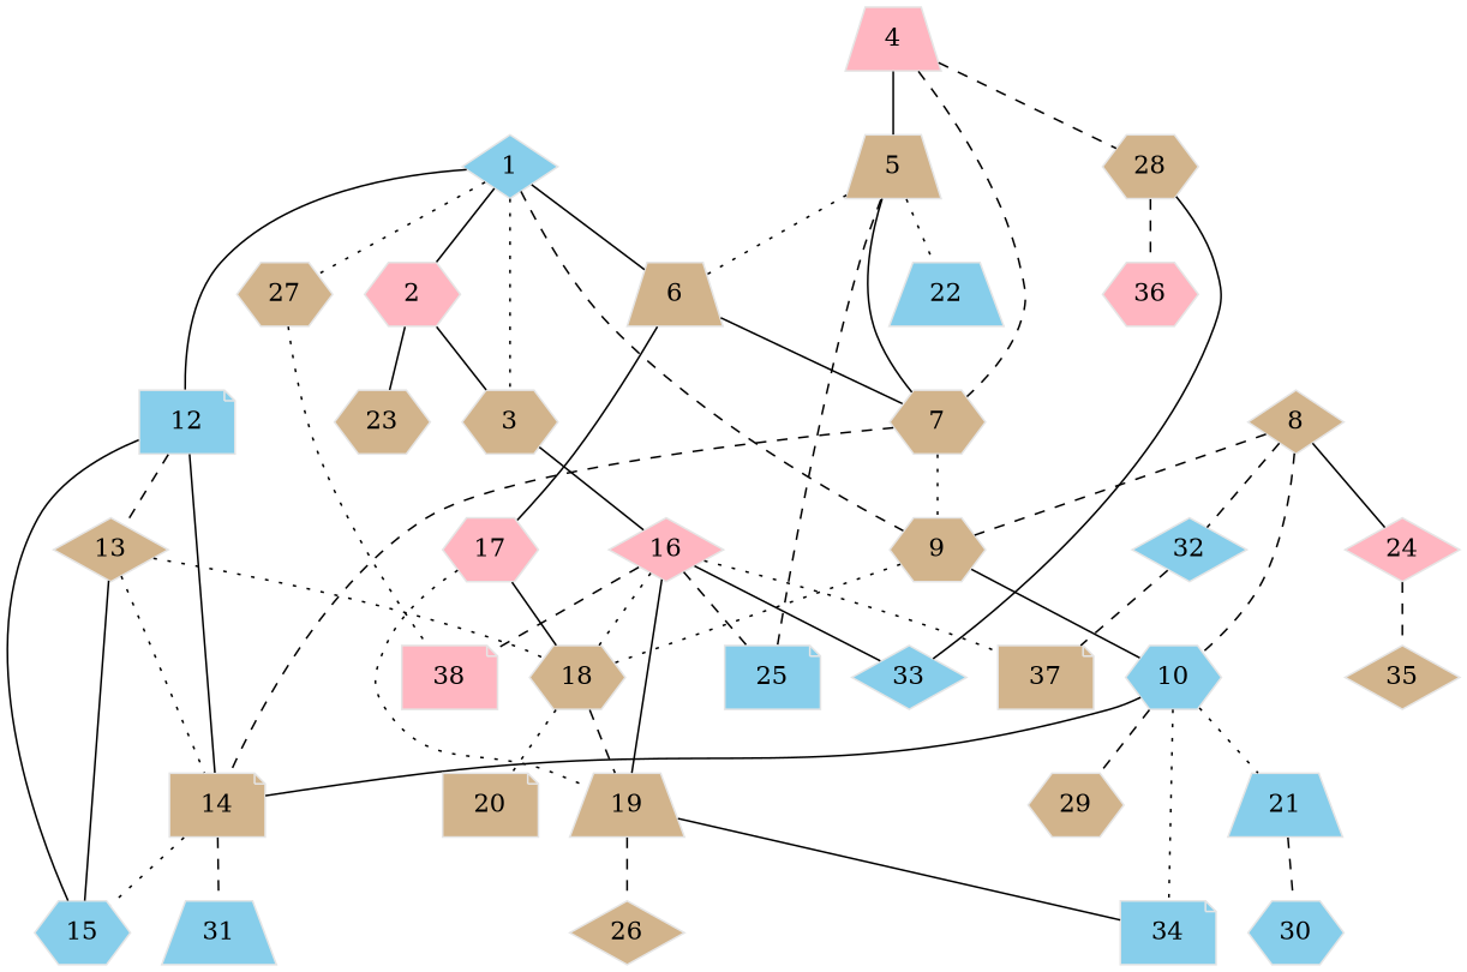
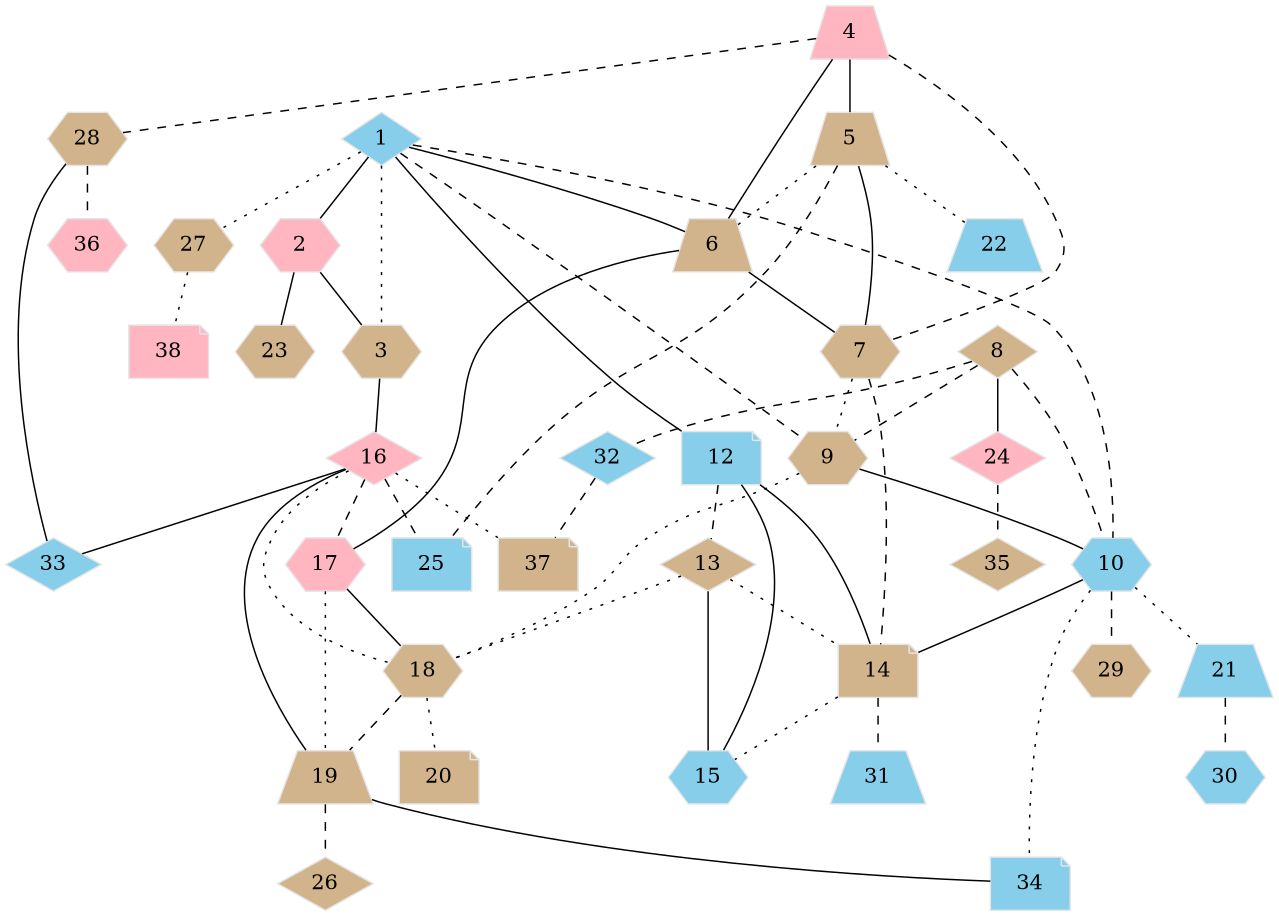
  graph {
    node [color=gray90 fillcolor=tan shape=hexagon style=filled]
    edge [style=solid weight=1.0]
    1 [fillcolor=skyblue shape=diamond]
    2 [fillcolor=lightpink]
    3
    6 [shape=trapezium]
    9
    10 [fillcolor=skyblue]
    12 [fillcolor=skyblue shape=note]
    27
    23
    16 [fillcolor=lightpink shape=diamond]
    7
    17 [fillcolor=lightpink]
    18
    14 [shape=note]
    21 [fillcolor=skyblue shape=trapezium]
    29
    34 [fillcolor=skyblue shape=note]
    13 [shape=diamond]
    15 [fillcolor=skyblue]
    38 [fillcolor=lightpink shape=note]
    25 [fillcolor=skyblue shape=note]
    19 [shape=trapezium]
    33 [fillcolor=skyblue shape=diamond]
    37 [shape=note]
    4 [fillcolor=lightpink shape=trapezium]
    5 [shape=trapezium]
    28
    22 [fillcolor=skyblue shape=trapezium]
    36 [fillcolor=lightpink]
    31 [fillcolor=skyblue shape=trapezium]
    8 [shape=diamond]
    24 [fillcolor=lightpink shape=diamond]
    32 [fillcolor=skyblue shape=diamond]
    35 [shape=diamond]
    20 [shape=note]
    30 [fillcolor=skyblue]
    26 [shape=diamond]
    1 -- 2 [weight=2.0]
    1 -- 3 [style=dotted weight=10.0]
    1 -- 6
    1 -- 9 [style=dashed]
+   1 -- 10 [style=dashed]
    1 -- 12
    1 -- 27 [style=dotted]
    2 -- 3
    2 -- 23
    3 -- 16
    6 -- 7
    6 -- 17
    9 -- 10
    9 -- 18 [style=dotted]
    10 -- 14
    10 -- 21 [style=dotted]
    10 -- 29 [style=dashed]
    10 -- 34 [style=dotted weight=2.0]
    12 -- 14
    12 -- 13 [style=dashed]
    12 -- 15
    27 -- 38 [style=dotted]
-   16 -- 38 [style=dashed]
+   16 -- 17 [style=dashed]
    16 -- 18 [style=dotted]
    16 -- 25 [style=dashed]
    16 -- 19
    16 -- 33
    16 -- 37 [style=dotted weight=3.0]
    7 -- 9 [style=dotted weight=2.0]
    7 -- 14 [style=dashed]
    17 -- 18
    17 -- 19 [style=dotted weight=2.0]
    18 -- 19 [style=dashed]
    18 -- 20 [style=dotted]
    14 -- 15 [style=dotted]
    14 -- 31 [style=dashed]
    21 -- 30 [style=dashed]
    13 -- 18 [style=dotted]
    13 -- 14 [style=dotted]
    13 -- 15 [weight=4.0]
    19 -- 34
    19 -- 26 [style=dashed]
+   4 -- 6
    4 -- 7 [style=dashed]
    4 -- 5 [weight=4.0]
    4 -- 28 [style=dashed]
    5 -- 6 [style=dotted]
    5 -- 7
    5 -- 25 [style=dashed]
    5 -- 22 [style=dotted]
    28 -- 33
    28 -- 36 [style=dashed]
    8 -- 9 [style=dashed]
    8 -- 10 [style=dashed]
    8 -- 24 [weight=2.0]
    8 -- 32 [style=dashed]
    24 -- 35 [style=dashed]
    32 -- 37 [style=dashed]
  }
